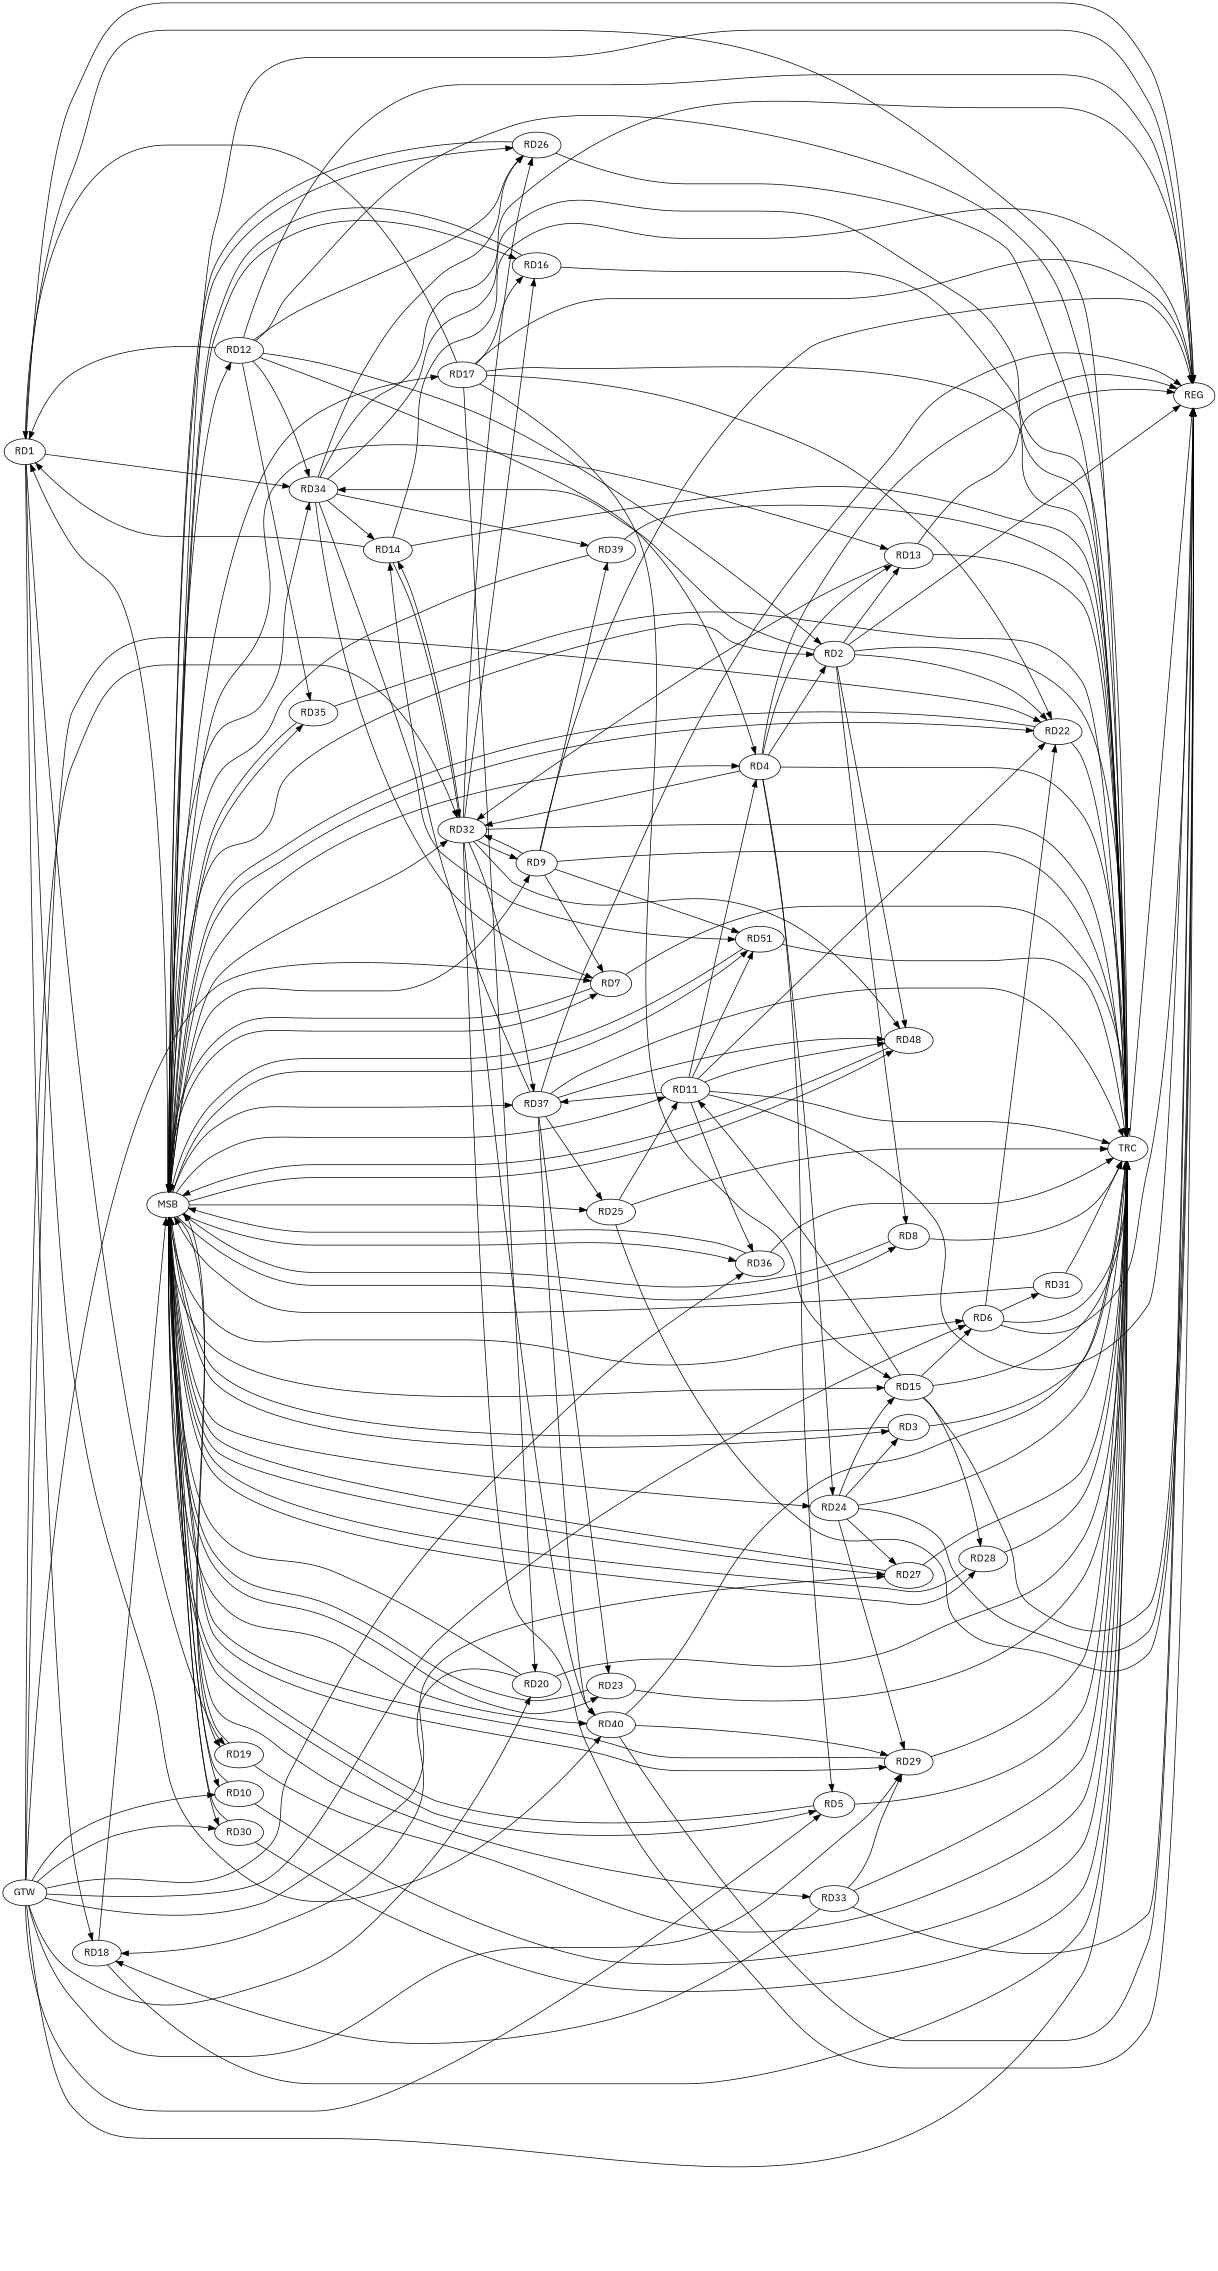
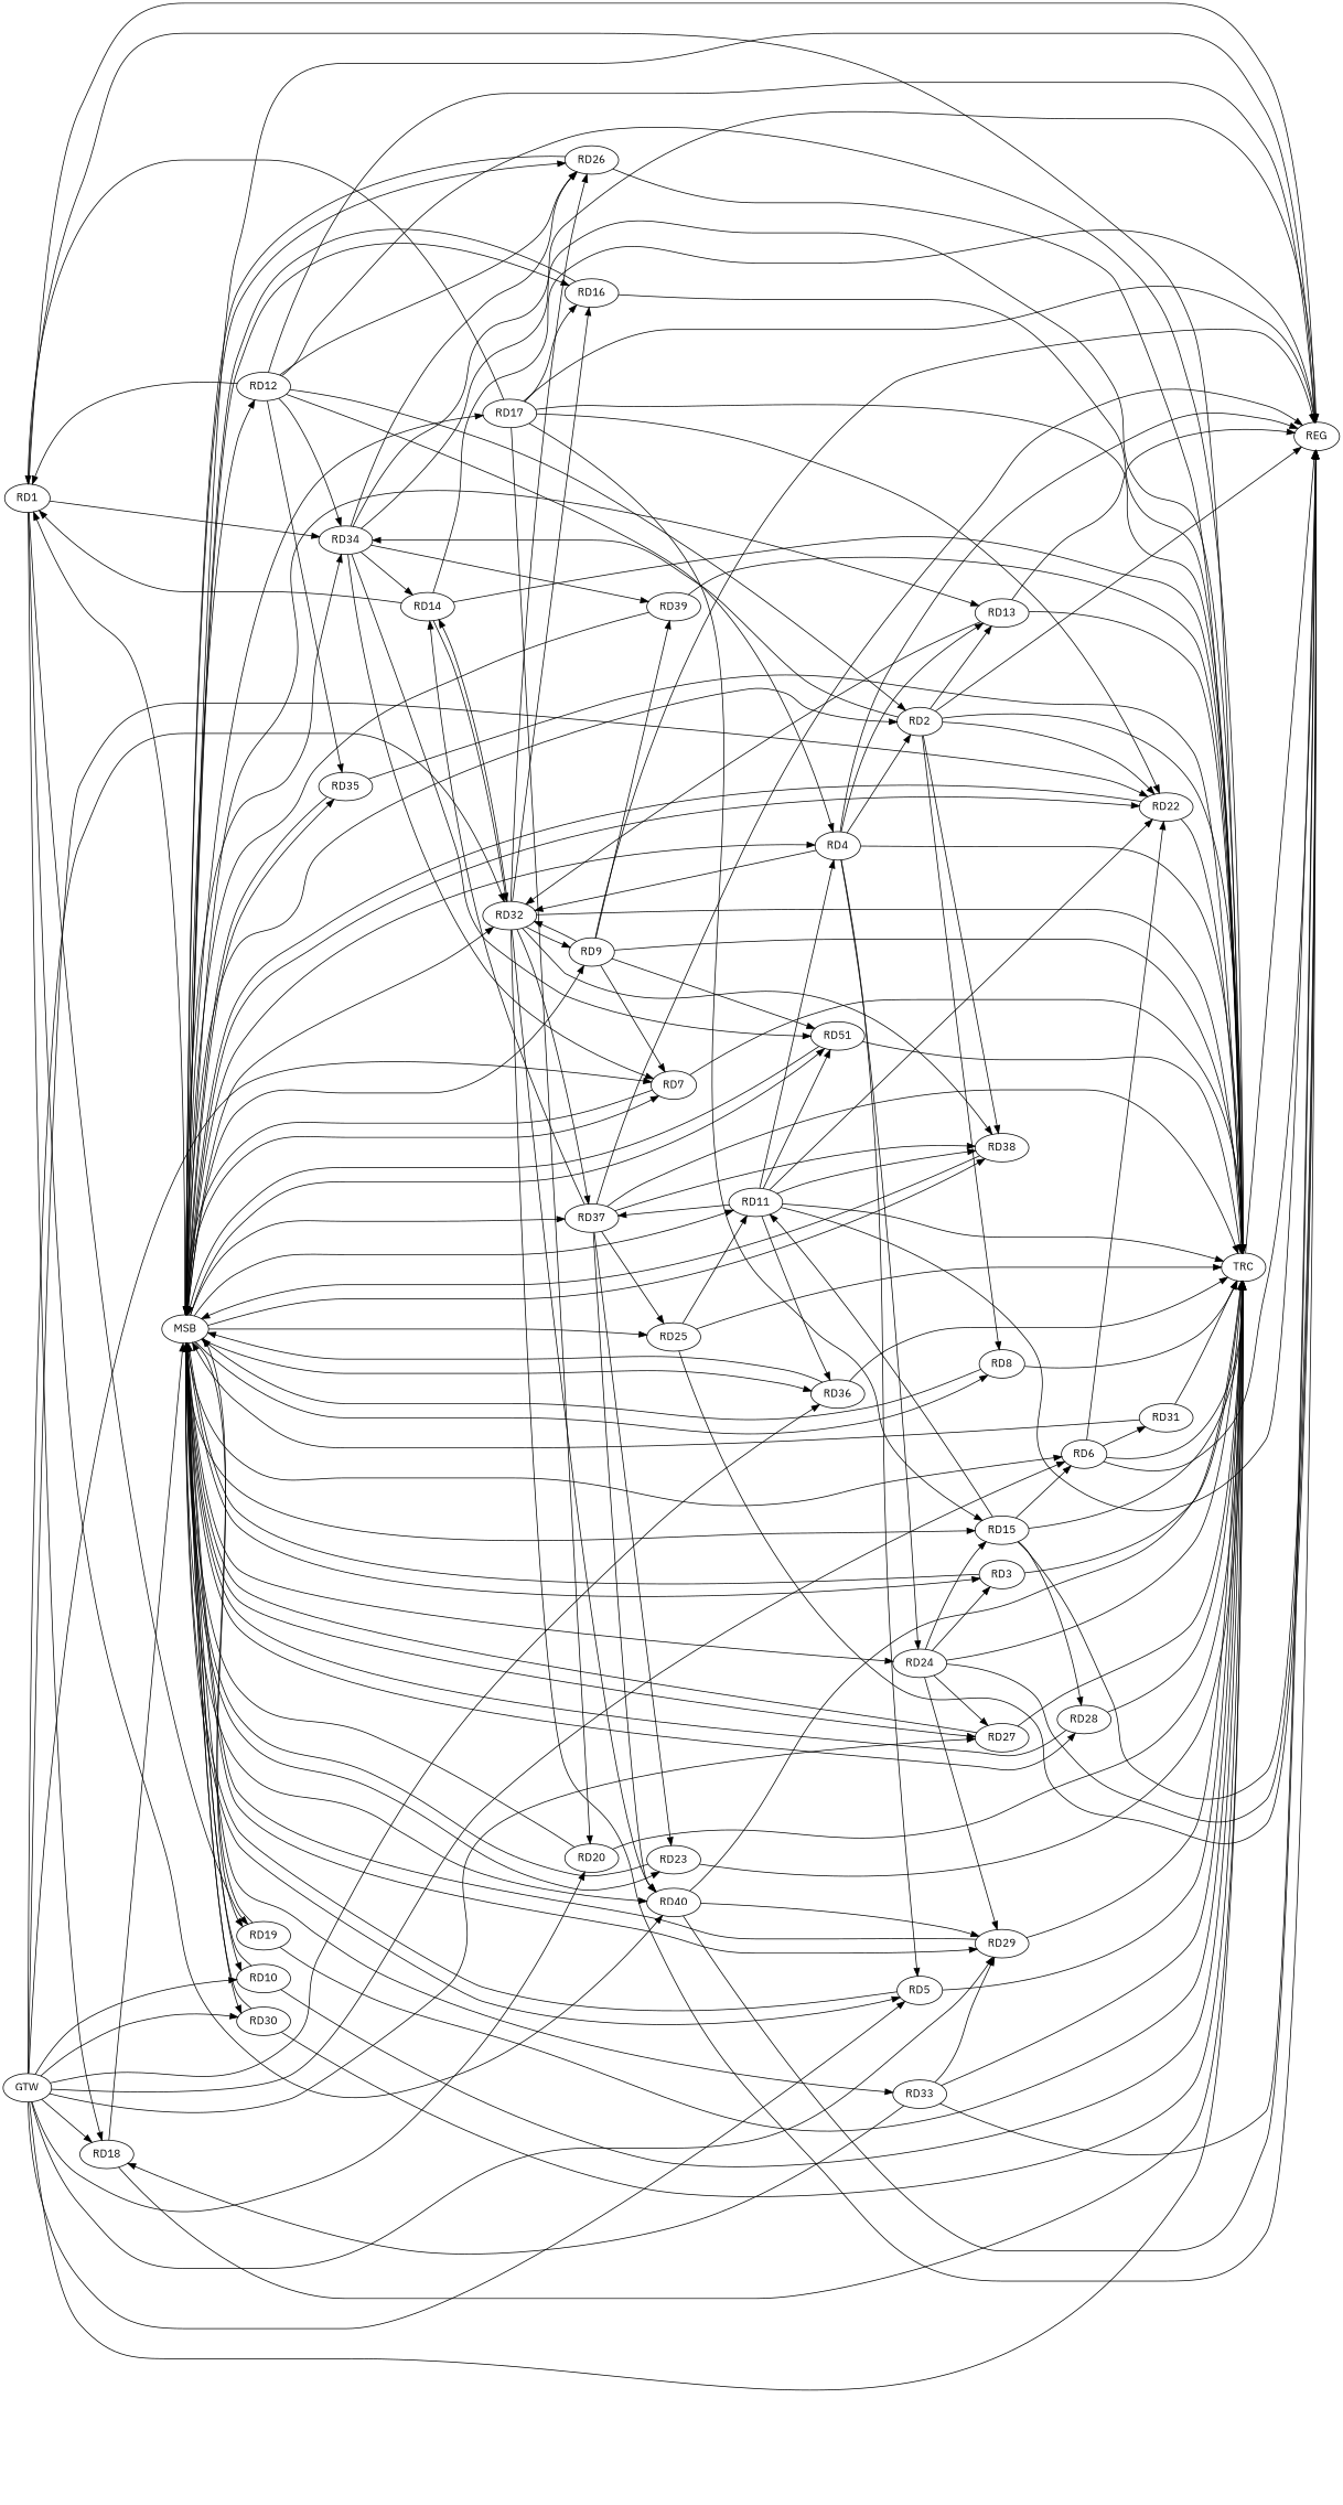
  strict digraph {
    fontname="IBM Plex Sans"
    rankdir=LR
    node [fontname="IBM Plex Sans"]
    edge [fontname="IBM Plex Sans"]
    n1 [label=RD1]
    n2 [label=RD18]
    n3 [label=RD19]
    n4 [label=RD34]
    n5 [label=RD40]
    n6 [label=REG]
    n7 [label=TRC]
    n8 [label=MSB]
    n9 [label=RD7]
    n10 [label=RD51]
    n11 [label=RD39]
    n12 [label=RD26]
    n13 [label=RD14]
    n14 [label=RD29]
    n15 [label=RD2]
    n16 [label=RD8]
    n17 [label=RD13]
    n18 [label=RD22]
-   n19 [label=RD48]
+   n19 [label=RD38]
    n20 [label=RD32]
    n21 [label=RD3]
    n22 [label=RD4]
    n23 [label=RD5]
    n24 [label=RD24]
    n25 [label=RD6]
    n26 [label=RD9]
    n27 [label=RD10]
    n28 [label=RD11]
    n29 [label=RD36]
    n30 [label=RD37]
    n31 [label=RD12]
    n32 [label=RD35]
    n33 [label=RD15]
    n34 [label=RD28]
    n35 [label=RD16]
    n36 [label=RD17]
    n37 [label=RD23]
    n38 [label=RD27]
    n39 [label=RD25]
    n40 [label=RD30]
    n41 [label=RD33]
    n42 [label=RD31]
    n43 [label=RD20]
    n44 [label=GTW]
    n1 -> n2
    n1 -> n3
    n1 -> n4
    n1 -> n5
    n1 -> n6
    n1 -> n7
    n2 -> n7
    n2 -> n8
    n3 -> n7
    n3 -> n8
    n4 -> n6
    n4 -> n7
    n4 -> n9
    n4 -> n10
    n4 -> n11
    n4 -> n12
    n4 -> n13
    n5 -> n6
    n5 -> n7
    n5 -> n14
    n7 -> n6
    n8 -> n1
    n8 -> n3
    n8 -> n4
    n8 -> n5
    n8 -> n6
    n8 -> n9
    n8 -> n10
    n8 -> n12
    n8 -> n14
    n8 -> n15
    n8 -> n16
    n8 -> n17
    n8 -> n18
    n8 -> n19
    n8 -> n20
    n8 -> n21
    n8 -> n22
    n8 -> n23
    n8 -> n24
    n8 -> n25
    n8 -> n26
    n8 -> n27
    n8 -> n28
    n8 -> n29
    n8 -> n30
    n8 -> n31
    n8 -> n32
    n8 -> n33
    n8 -> n34
    n8 -> n35
    n8 -> n36
    n8 -> n37
    n8 -> n38
    n8 -> n39
    n8 -> n40
    n8 -> n41
    n9 -> n7
    n9 -> n8
    n10 -> n7
    n10 -> n8
    n11 -> n7
    n11 -> n8
    n12 -> n7
    n12 -> n8
    n13 -> n1
    n13 -> n6
    n13 -> n7
    n13 -> n20
    n14 -> n7
    n14 -> n8
    n15 -> n4
    n15 -> n6
    n15 -> n7
    n15 -> n16
    n15 -> n17
    n15 -> n18
    n15 -> n19
    n16 -> n7
    n16 -> n8
    n17 -> n6
    n17 -> n7
    n17 -> n20
    n18 -> n7
    n18 -> n8
    n19 -> n8
    n20 -> n5
    n20 -> n6
    n20 -> n7
    n20 -> n12
    n20 -> n13
    n20 -> n19
    n20 -> n26
    n20 -> n30
    n20 -> n35
    n21 -> n7
    n21 -> n8
    n22 -> n6
    n22 -> n7
    n22 -> n15
    n22 -> n17
    n22 -> n20
    n22 -> n23
    n22 -> n24
    n23 -> n7
    n23 -> n8
    n24 -> n6
    n24 -> n7
    n24 -> n14
    n24 -> n21
    n24 -> n33
    n24 -> n38
    n25 -> n6
    n25 -> n7
    n25 -> n18
    n25 -> n42
    n26 -> n6
    n26 -> n7
    n26 -> n9
    n26 -> n10
    n26 -> n11
    n26 -> n20
    n27 -> n7
    n27 -> n8
    n28 -> n6
    n28 -> n7
    n28 -> n10
    n28 -> n18
    n28 -> n19
    n28 -> n22
    n28 -> n29
    n28 -> n30
    n29 -> n7
    n29 -> n8
    n30 -> n5
    n30 -> n6
    n30 -> n7
    n30 -> n13
    n30 -> n19
    n30 -> n37
    n30 -> n39
    n31 -> n1
    n31 -> n4
    n31 -> n6
    n31 -> n7
    n31 -> n12
    n31 -> n15
    n31 -> n22
    n31 -> n32
    n32 -> n7
    n32 -> n8
    n33 -> n6
    n33 -> n7
    n33 -> n25
    n33 -> n28
    n33 -> n34
    n34 -> n7
    n34 -> n8
    n35 -> n7
    n35 -> n8
    n36 -> n1
    n36 -> n6
    n36 -> n7
    n36 -> n18
    n36 -> n33
    n36 -> n35
    n36 -> n43
    n37 -> n7
    n37 -> n8
    n38 -> n7
    n38 -> n8
    n39 -> n6
    n39 -> n7
    n39 -> n28
    n40 -> n7
    n40 -> n8
    n41 -> n2
    n41 -> n6
    n41 -> n7
    n41 -> n14
    n42 -> n7
    n42 -> n8
    n43 -> n7
    n43 -> n8
-   n43 -> n2
+   n44 -> n2
    n44 -> n7
    n44 -> n9
    n44 -> n14
    n44 -> n18
    n44 -> n20
    n44 -> n23
    n44 -> n25
    n44 -> n27
    n44 -> n29
    n44 -> n38
    n44 -> n40
    n44 -> n43
  }
